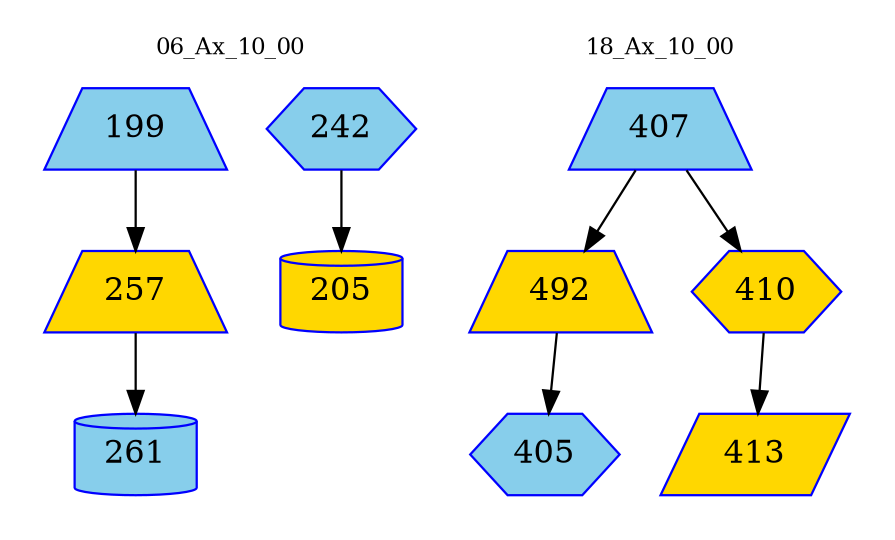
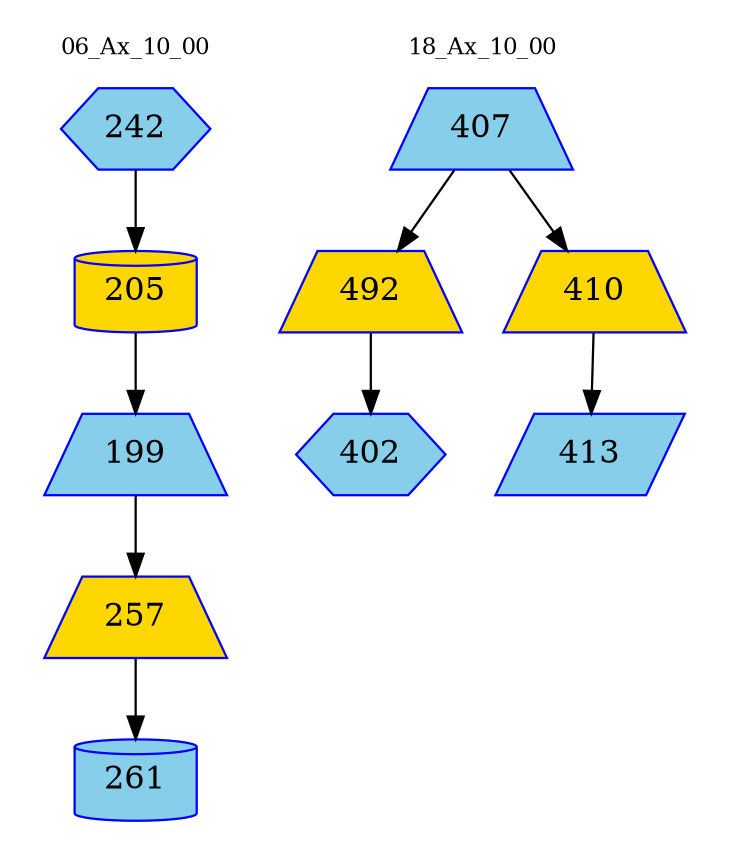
  digraph {
    node [color=blue fillcolor=skyblue shape=trapezium style=filled]
    edge [color=black]
    n1 [label=242 shape=hexagon]
    n2 [fillcolor=gold label=205 shape=cylinder]
    n3 [fillcolor=gold label=257]
    n4 [label=199]
    n5 [label=261 shape=cylinder]
    n6 [label=407]
    n7 [fillcolor=gold label=492]
-   n8 [fillcolor=gold label=410 shape=hexagon]
-   n9 [label=405 shape=hexagon]
-   n10 [fillcolor=gold label=413 shape=parallelogram]
+   n8 [fillcolor=gold label=410]
+   n9 [label=402 shape=hexagon]
+   n10 [label=413 shape=parallelogram]
    subgraph cluster_1 {
      color=white
      fontsize=10
      label="06_Ax_10_00"
      n1
      n2
      n3
      n4
      n5
    }
    subgraph cluster_2 {
      color=white
      fontsize=10
      label="18_Ax_10_00"
      n6
      n7
      n8
      n9
      n10
    }
    n1 -> n2
+   n2 -> n4
    n3 -> n5
    n4 -> n3
    n6 -> n7
    n6 -> n8
    n7 -> n9
    n8 -> n10
  }
